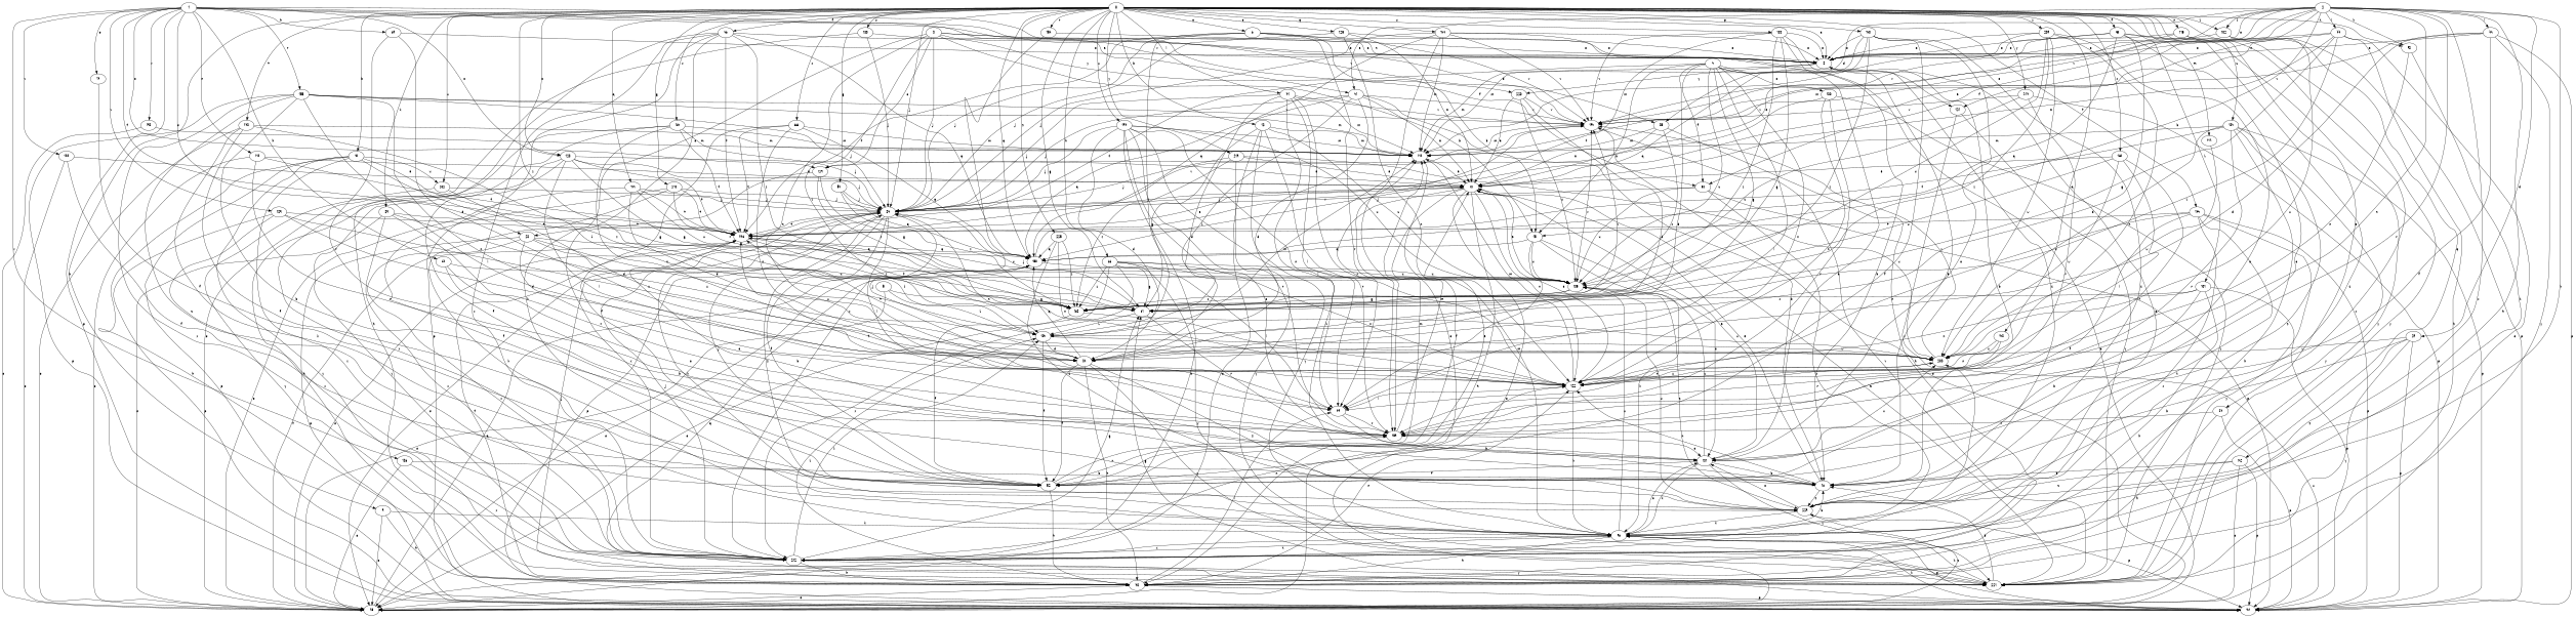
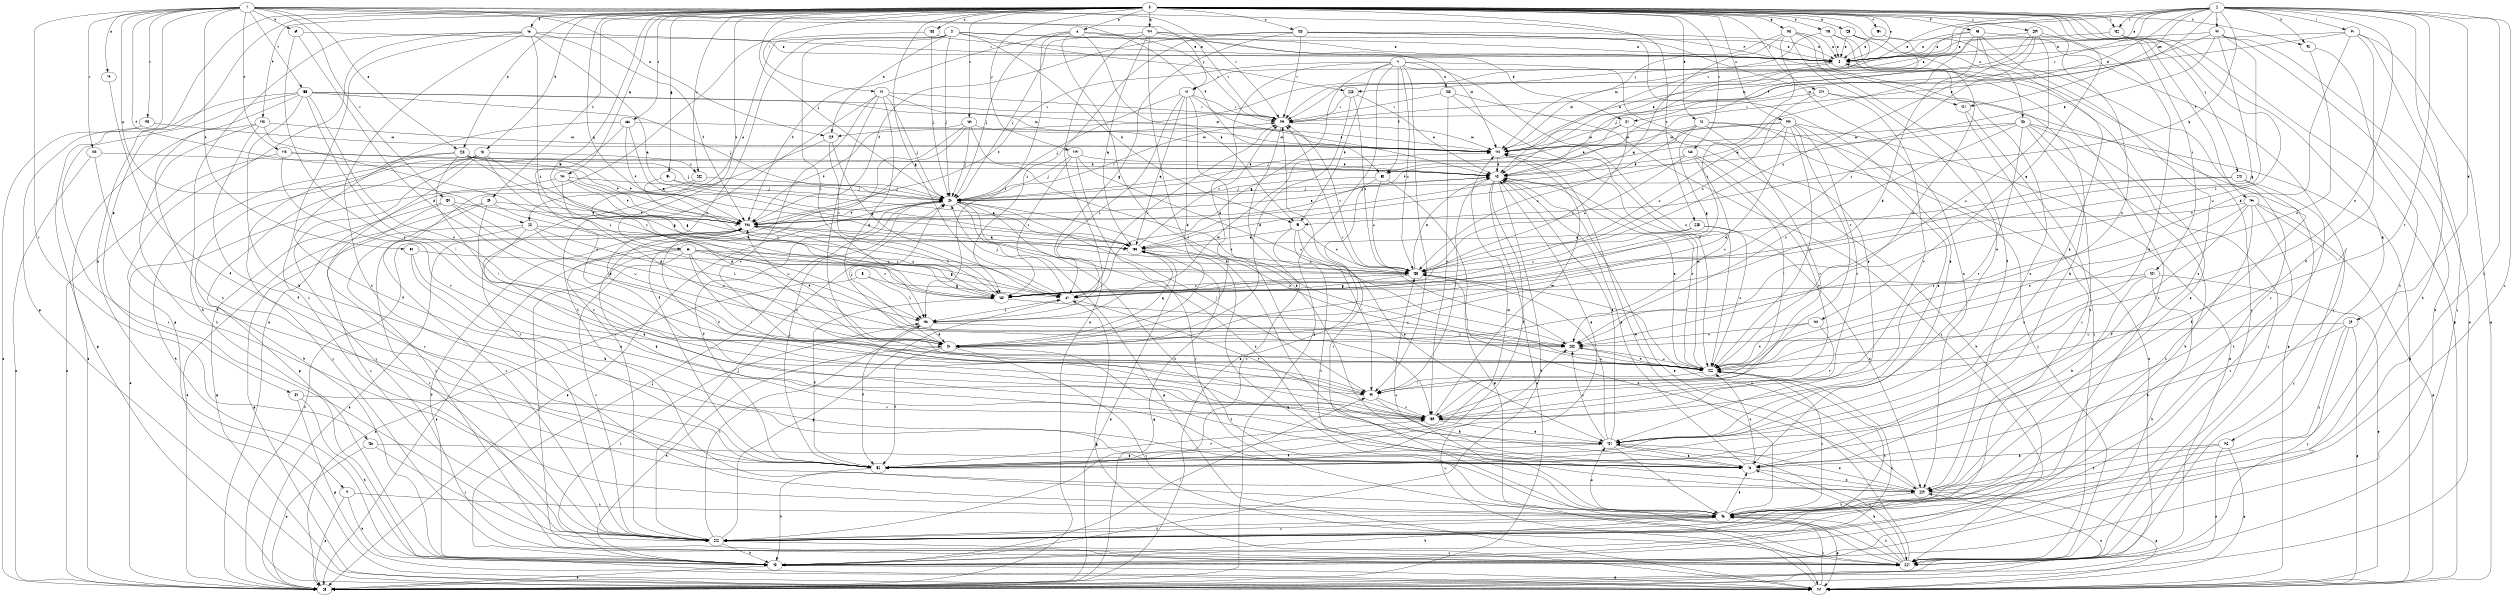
  strict digraph {
    fontname="Patrick Hand"
    node [fontname="Patrick Hand"]
    edge [fontname="Patrick Hand"]
    0
    6
    8
    9
    10
    13
    37
    45
    46
    54
    61
    66
    71
    87
    89
    93
    101
    102
-   112
    115
    125
    128
    140
    142
    144
    147
    148
    150
    154
    160
    164
    n32 [label=666]
    168
    173
    174
    180
    183
    184
    197
    202
    209
    213
    217
    219
    n45 [label=225]
    n46 [label=776]
    194
    15
    159
    104
    220
    16
    113
    70
    96
    25
    141
    212
    221
    185
    34
    131
    229
    122
    79
    52
    203
    43
    1
    17
    23
    41
    n73 [label=58]
-   67
+   67 [label=57]
    69
    118
    121
    129
    155
    186
    188
    189
    193
    2
    29
-   31 [label=35]
+   31
    74
    77
    3
    4
    130
    5
    0 -> 6 [label=a]
    0 -> 8 [label=a]
    0 -> 9 [label=b]
    0 -> 10 [label=b]
    0 -> 13 [label=b]
    0 -> 37 [label=e]
    0 -> 45 [label=f]
    0 -> 46 [label=f]
    0 -> 54 [label=g]
    0 -> 61 [label=g]
    0 -> 66 [label=h]
    0 -> 71 [label=i]
    0 -> 87 [label=j]
    0 -> 89 [label=k]
    0 -> 93 [label=k]
    0 -> 101 [label=l]
    0 -> 102 [label=l]
-   0 -> 112 [label=m]
    0 -> 115 [label=n]
    0 -> 125 [label=o]
    0 -> 128 [label=o]
    0 -> 140 [label=p]
    0 -> 142 [label=q]
    0 -> 144 [label=q]
    0 -> 147 [label=q]
    0 -> 148 [label=q]
    0 -> 150 [label=q]
    0 -> 154 [label=r]
    0 -> 160 [label=s]
    0 -> 164 [label=s]
    0 -> n32 [label=s]
    0 -> 168 [label=s]
    0 -> 173 [label=t]
    0 -> 174 [label=t]
    0 -> 180 [label=u]
    0 -> 183 [label=u]
    0 -> 184 [label=u]
    0 -> 197 [label=w]
    0 -> 202 [label=w]
    0 -> 209 [label=x]
-   0 -> 213 [label=g]
+   0 -> 213 [label=y]
    0 -> 217 [label=y]
    0 -> 219 [label=y]
    0 -> n45 [label=z]
    6 -> 8 [label=a]
    6 -> 87 [label=j]
    6 -> n46 [label=t]
    6 -> 194 [label=v]
    6 -> 15 [label=b]
    6 -> 159 [label=r]
    6 -> 104 [label=l]
    8 -> 220 [label=y]
    8 -> 16 [label=b]
    8 -> 113 [label=m]
    9 -> 70 [label=h]
    9 -> 96 [label=k]
    9 -> 25 [label=c]
    10 -> 61 [label=g]
    10 -> 168 [label=s]
    10 -> 202 [label=w]
    10 -> 70 [label=h]
    10 -> 141 [label=p]
    10 -> 212 [label=x]
    10 -> 221 [label=y]
    13 -> 61 [label=g]
    13 -> 159 [label=r]
    13 -> 113 [label=m]
    13 -> 25 [label=c]
    13 -> 221 [label=y]
    13 -> 185 [label=u]
    37 -> 159 [label=r]
    37 -> 70 [label=h]
    37 -> 141 [label=p]
    45 -> 8 [label=a]
    45 -> 150 [label=q]
    45 -> 194 [label=v]
    45 -> 221 [label=y]
    45 -> 34 [label=d]
    45 -> 131 [label=o]
    45 -> 229 [label=z]
    46 -> 8 [label=v]
    46 -> 150 [label=q]
    46 -> 168 [label=s]
    46 -> n46 [label=t]
    46 -> 70 [label=h]
    46 -> 96 [label=k]
    46 -> 141 [label=p]
    46 -> 212 [label=x]
    54 -> 87 [label=j]
    54 -> 150 [label=q]
    54 -> 168 [label=s]
    61 -> 87 [label=j]
    61 -> 194 [label=v]
    61 -> 159 [label=r]
    61 -> 104 [label=l]
    66 -> 61 [label=g]
    66 -> 168 [label=s]
    66 -> 25 [label=c]
    66 -> 212 [label=x]
    66 -> 221 [label=y]
    66 -> 185 [label=u]
    66 -> 122 [label=n]
    66 -> 79 [label=i]
    71 -> 87 [label=j]
    71 -> 194 [label=v]
    71 -> 159 [label=r]
    71 -> 113 [label=m]
    71 -> 96 [label=k]
    71 -> 34 [label=d]
    71 -> 79 [label=i]
    87 -> n46 [label=t]
    87 -> 194 [label=v]
    87 -> 96 [label=k]
    87 -> 25 [label=c]
    87 -> 141 [label=p]
    87 -> 229 [label=z]
    87 -> 122 [label=n]
    87 -> 79 [label=i]
    87 -> 52 [label=f]
    89 -> n46 [label=t]
    89 -> 159 [label=r]
    89 -> 25 [label=c]
    89 -> 212 [label=x]
    89 -> 203 [label=w]
    93 -> 96 [label=k]
    93 -> 122 [label=n]
    101 -> 168 [label=s]
    101 -> 16 [label=b]
    101 -> 70 [label=h]
    101 -> 141 [label=p]
    101 -> 122 [label=n]
    102 -> 8 [label=a]
    102 -> 141 [label=p]
    102 -> 203 [label=w]
-   112 -> 203 [label=w]
    115 -> 8 [label=a]
    115 -> 212 [label=x]
    115 -> 221 [label=y]
    115 -> 43 [label=e]
    125 -> 8 [label=a]
    125 -> 87 [label=j]
    125 -> 122 [label=n]
    125 -> 43 [label=e]
    128 -> 61 [label=g]
    128 -> 87 [label=j]
    128 -> n46 [label=t]
    128 -> 70 [label=h]
    128 -> 221 [label=y]
    128 -> 79 [label=i]
    128 -> 43 [label=e]
    140 -> 8 [label=a]
    140 -> 150 [label=q]
    140 -> 168 [label=s]
    140 -> 113 [label=m]
    140 -> 131 [label=o]
    140 -> 229 [label=z]
    140 -> 52 [label=f]
    142 -> 16 [label=b]
    142 -> 25 [label=c]
    142 -> 141 [label=p]
    142 -> 229 [label=z]
    144 -> 87 [label=j]
    144 -> n46 [label=t]
    144 -> 25 [label=c]
    144 -> 185 [label=u]
    144 -> 34 [label=d]
    147 -> 8 [label=a]
    147 -> 87 [label=j]
    147 -> 150 [label=q]
    147 -> 194 [label=v]
    147 -> 16 [label=b]
    147 -> 113 [label=m]
    147 -> 25 [label=c]
    148 -> 159 [label=r]
    148 -> 122 [label=n]
    148 -> 203 [label=w]
    150 -> 194 [label=v]
    150 -> 25 [label=c]
    150 -> 185 [label=u]
    154 -> 8 [label=a]
    154 -> 212 [label=x]
    160 -> 159 [label=r]
    160 -> 185 [label=u]
    160 -> 79 [label=i]
    160 -> 203 [label=w]
    160 -> 43 [label=e]
    164 -> 87 [label=j]
    164 -> n46 [label=t]
    164 -> 113 [label=m]
    164 -> 212 [label=x]
    164 -> 122 [label=n]
    164 -> 52 [label=f]
    n32 -> 150 [label=q]
    n32 -> n46 [label=t]
    n32 -> 113 [label=m]
    n32 -> 122 [label=n]
    n32 -> 52 [label=f]
    168 -> n46 [label=t]
    168 -> 52 [label=f]
    168 -> 203 [label=w]
    173 -> 104 [label=l]
    173 -> 113 [label=m]
    173 -> 96 [label=k]
    173 -> 25 [label=c]
    173 -> 52 [label=f]
    174 -> n46 [label=t]
    174 -> 96 [label=k]
    174 -> 141 [label=p]
    174 -> 212 [label=x]
    174 -> 221 [label=y]
    174 -> 122 [label=n]
    174 -> 52 [label=f]
    180 -> 8 [label=a]
    180 -> 87 [label=j]
    180 -> 25 [label=c]
    183 -> 8 [label=a]
    183 -> 61 [label=g]
    183 -> 168 [label=s]
    183 -> n46 [label=t]
    183 -> 194 [label=v]
    183 -> 16 [label=b]
    183 -> 229 [label=z]
    184 -> n46 [label=t]
    184 -> 159 [label=r]
    184 -> 113 [label=m]
    184 -> 70 [label=h]
    184 -> 141 [label=p]
    184 -> 221 [label=y]
    184 -> 229 [label=z]
    184 -> 203 [label=w]
    197 -> 87 [label=j]
    197 -> 159 [label=r]
    197 -> 113 [label=m]
    197 -> 25 [label=c]
    197 -> 185 [label=u]
    197 -> 34 [label=d]
    197 -> 131 [label=o]
    197 -> 122 [label=n]
    197 -> 79 [label=i]
    202 -> 87 [label=j]
    202 -> 221 [label=y]
    202 -> 34 [label=d]
    209 -> 8 [label=a]
    209 -> 168 [label=s]
    209 -> 113 [label=m]
    209 -> 185 [label=u]
    209 -> 131 [label=o]
    209 -> 122 [label=n]
    209 -> 203 [label=w]
    213 -> 87 [label=j]
-   213 -> n46 [label=t]
    213 -> 96 [label=k]
    213 -> 185 [label=r]
    213 -> 52 [label=f]
    217 -> 194 [label=v]
    217 -> 159 [label=r]
    217 -> 141 [label=p]
    217 -> 185 [label=u]
    219 -> 87 [label=j]
    219 -> 168 [label=s]
    219 -> 221 [label=y]
    219 -> 203 [label=w]
    219 -> 43 [label=e]
    n45 -> 150 [label=q]
    n45 -> 168 [label=s]
    n45 -> 229 [label=z]
    n45 -> 122 [label=n]
    n46 -> 150 [label=q]
    n46 -> 168 [label=s]
    n46 -> 16 [label=b]
    n46 -> 25 [label=c]
    n46 -> 185 [label=u]
    n46 -> 43 [label=e]
    194 -> 113 [label=m]
    194 -> 25 [label=c]
    15 -> 150 [label=q]
    15 -> 96 [label=k]
    15 -> 185 [label=u]
    15 -> 131 [label=o]
    15 -> 79 [label=i]
    159 -> n46 [label=t]
    159 -> 113 [label=m]
    159 -> 131 [label=o]
    104 -> 113 [label=m]
    104 -> 34 [label=d]
    104 -> 52 [label=f]
    104 -> 203 [label=w]
    220 -> 194 [label=v]
    220 -> 185 [label=u]
    220 -> 34 [label=d]
    220 -> 43 [label=e]
    16 -> 229 [label=z]
    16 -> 122 [label=n]
    16 -> 43 [label=e]
    113 -> 43 [label=e]
    70 -> 87 [label=j]
    70 -> n46 [label=t]
    70 -> 104 [label=l]
    70 -> 25 [label=c]
    70 -> 141 [label=p]
    70 -> 122 [label=n]
    70 -> 79 [label=i]
    96 -> 8 [label=a]
    96 -> 16 [label=b]
    96 -> 113 [label=m]
    96 -> 70 [label=h]
    96 -> 141 [label=p]
    96 -> 212 [label=x]
    96 -> 185 [label=u]
    96 -> 131 [label=o]
    25 -> 150 [label=q]
    25 -> n46 [label=t]
    25 -> 229 [label=z]
    141 -> 61 [label=g]
    141 -> 96 [label=k]
    141 -> 203 [label=w]
    212 -> 61 [label=g]
    212 -> 87 [label=j]
    212 -> 104 [label=l]
    212 -> 70 [label=h]
    212 -> 96 [label=k]
    212 -> 221 [label=y]
    212 -> 122 [label=n]
    221 -> 150 [label=q]
    221 -> 194 [label=v]
    221 -> 16 [label=b]
    221 -> 96 [label=k]
    221 -> 43 [label=e]
    185 -> 61 [label=g]
    185 -> 168 [label=s]
    185 -> 194 [label=v]
    185 -> 229 [label=z]
    185 -> 43 [label=e]
    34 -> 87 [label=j]
    34 -> 150 [label=q]
    34 -> n46 [label=t]
    34 -> 70 [label=h]
    34 -> 221 [label=y]
    34 -> 229 [label=z]
    34 -> 52 [label=f]
    131 -> 16 [label=b]
    131 -> 96 [label=k]
    131 -> 221 [label=y]
    131 -> 185 [label=u]
    131 -> 52 [label=f]
    131 -> 203 [label=w]
    131 -> 43 [label=e]
    229 -> 96 [label=k]
    229 -> 141 [label=p]
    229 -> 185 [label=u]
    229 -> 131 [label=o]
    122 -> 113 [label=m]
    122 -> 96 [label=k]
    122 -> 79 [label=i]
    122 -> 203 [label=w]
    122 -> 43 [label=e]
    79 -> 159 [label=r]
    79 -> 16 [label=b]
    52 -> 87 [label=j]
    52 -> 159 [label=r]
    52 -> 113 [label=m]
    52 -> 70 [label=h]
    52 -> 43 [label=e]
    203 -> 194 [label=v]
    203 -> 122 [label=n]
    43 -> 87 [label=j]
    43 -> 70 [label=h]
    43 -> 25 [label=c]
    43 -> 122 [label=n]
    43 -> 79 [label=i]
    43 -> 52 [label=f]
    1 -> 128 [label=o]
    1 -> n46 [label=t]
    1 -> 194 [label=v]
    1 -> 141 [label=p]
    1 -> 17 [label=c]
    1 -> 23 [label=c]
    1 -> 41 [label=e]
    1 -> n73 [label=f]
    1 -> 67 [label=h]
    1 -> 69 [label=h]
    1 -> 118 [label=n]
    1 -> 121 [label=n]
    1 -> 129 [label=o]
    1 -> 155 [label=r]
    1 -> 186 [label=v]
    1 -> 188 [label=v]
    1 -> 189 [label=v]
    1 -> 193 [label=v]
    17 -> 52 [label=f]
    23 -> 150 [label=q]
    23 -> 104 [label=l]
    23 -> 141 [label=p]
    23 -> 212 [label=x]
    23 -> 131 [label=o]
    23 -> 203 [label=w]
    41 -> 87 [label=j]
    41 -> 150 [label=q]
    41 -> 194 [label=v]
    41 -> 104 [label=l]
    41 -> 16 [label=b]
    41 -> 34 [label=d]
    41 -> 43 [label=e]
    n73 -> 87 [label=j]
    n73 -> 141 [label=p]
    n73 -> 212 [label=x]
    n73 -> 185 [label=u]
    67 -> 16 [label=b]
    67 -> 185 [label=u]
    67 -> 131 [label=o]
    69 -> 8 [label=a]
    69 -> 159 [label=r]
    69 -> 34 [label=d]
    118 -> n46 [label=t]
    118 -> 159 [label=r]
    118 -> 25 [label=c]
    118 -> 43 [label=e]
    121 -> 212 [label=x]
    121 -> 221 [label=y]
    129 -> 61 [label=g]
    129 -> 168 [label=s]
    129 -> 212 [label=x]
    155 -> 87 [label=j]
    155 -> 194 [label=v]
    155 -> 16 [label=b]
    155 -> 113 [label=m]
    155 -> 141 [label=p]
    155 -> 212 [label=x]
    155 -> 229 [label=z]
    155 -> 122 [label=n]
    155 -> 79 [label=i]
    186 -> 16 [label=b]
    186 -> 25 [label=c]
    186 -> 212 [label=x]
    188 -> 25 [label=c]
    188 -> 52 [label=f]
    188 -> 43 [label=e]
    189 -> n46 [label=t]
    189 -> 141 [label=p]
    189 -> 212 [label=x]
    189 -> 34 [label=d]
    189 -> 203 [label=w]
    193 -> 113 [label=m]
    193 -> 25 [label=c]
    2 -> 8 [label=a]
    2 -> 93 [label=k]
    2 -> 102 [label=l]
    2 -> 194 [label=v]
    2 -> 15 [label=b]
    2 -> 159 [label=r]
    2 -> 70 [label=h]
    2 -> 96 [label=k]
    2 -> 212 [label=x]
    2 -> 122 [label=n]
    2 -> 43 [label=e]
    2 -> 41 [label=e]
    2 -> n73 [label=f]
    2 -> 121 [label=n]
    2 -> 129 [label=o]
    2 -> 29 [label=d]
    2 -> 31 [label=d]
    2 -> 74 [label=i]
    2 -> 77 [label=i]
    29 -> 16 [label=b]
    29 -> 141 [label=p]
    29 -> 221 [label=y]
    29 -> 229 [label=z]
    29 -> 203 [label=w]
    31 -> 168 [label=s]
    31 -> 113 [label=m]
    31 -> 70 [label=h]
    31 -> 43 [label=e]
    74 -> 8 [label=a]
    74 -> 194 [label=v]
    74 -> 141 [label=p]
    74 -> 221 [label=y]
    74 -> 34 [label=d]
    74 -> 52 [label=f]
    77 -> 8 [label=a]
    77 -> 61 [label=g]
    77 -> 104 [label=l]
    77 -> 113 [label=m]
    77 -> 70 [label=h]
    77 -> 25 [label=c]
    77 -> 43 [label=e]
    3 -> 8 [label=a]
    3 -> 87 [label=j]
    3 -> 15 [label=b]
    3 -> 104 [label=l]
    3 -> 220 [label=y]
    3 -> 122 [label=n]
    3 -> 23 [label=c]
    3 -> 129 [label=o]
    3 -> 31 [label=d]
    4 -> 61 [label=g]
    4 -> n46 [label=t]
    4 -> 15 [label=b]
    4 -> 25 [label=c]
    4 -> 185 [label=u]
    4 -> 34 [label=d]
    4 -> 131 [label=o]
    4 -> 122 [label=n]
    4 -> 79 [label=i]
    4 -> n73 [label=f]
    4 -> 130 [label=o]
    130 -> 194 [label=v]
    130 -> 159 [label=r]
    130 -> 221 [label=y]
    130 -> 122 [label=n]
    5 -> 61 [label=g]
    5 -> 104 [label=l]
    5 -> 25 [label=c]
  }
